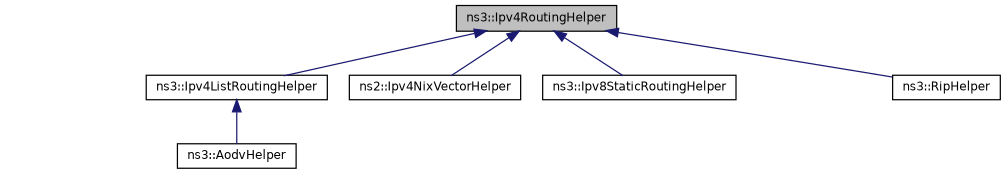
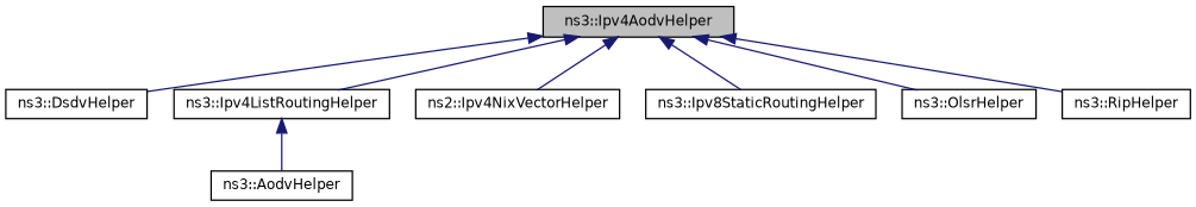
  digraph {
    rankdir=TB
    node [color=black fillcolor=white fontname=Helvetica fontsize=10 shape=record style=filled]
    edge [color=midnightblue dir=back fontname=Helvetica fontsize=10 labelfontname=Helvetica labelfontsize=10 style=solid]
-   n1 [fillcolor=grey75 fontcolor=black height=0.2 label="ns3::Ipv4RoutingHelper" width=0.4]
+   n1 [fillcolor=grey75 fontcolor=black height=0.2 label="ns3::Ipv4AodvHelper" width=0.4]
+   n2 [height=0.2 label="ns3::DsdvHelper" width=0.4]
    n3 [height=0.2 label="ns3::Ipv4ListRoutingHelper" width=0.4]
    n4 [height=0.2 label="ns2::Ipv4NixVectorHelper" width=0.4]
    n5 [height=0.2 label="ns3::Ipv8StaticRoutingHelper" width=0.4]
+   n6 [height=0.2 label="ns3::OlsrHelper" width=0.4]
    n7 [height=0.2 label="ns3::RipHelper" width=0.4]
    n8 [height=0.2 label="ns3::AodvHelper" width=0.4]
+   n1 -> n2
    n1 -> n3
    n1 -> n4
    n1 -> n5
+   n1 -> n6
    n1 -> n7
    n3 -> n8
  }
